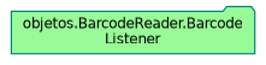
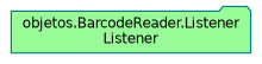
  digraph {
    rankdir=LR
-   n1 [color=teal fillcolor=palegreen fontname=Helvetica fontsize=10 height=0.2 label="objetos.BarcodeReader.Barcode\lListener" shape=folder style=filled width=0.4]
+   n1 [color=teal fillcolor=palegreen fontname=Helvetica fontsize=10 height=0.2 label="objetos.BarcodeReader.Listener\lListener" shape=folder style=filled width=0.4]
  }
